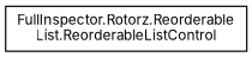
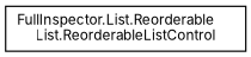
  digraph {
    rankdir=LR
    fontname=Inter
-   n1 [color=black fillcolor=white fontname=Inter fontsize=10 height=0.2 label="FullInspector.Rotorz.Reorderable\lList.ReorderableListControl" shape=record style=filled width=0.4]
+   n1 [color=black fillcolor=white fontname=Inter fontsize=10 height=0.2 label="FullInspector.List.Reorderable\lList.ReorderableListControl" shape=record style=filled width=0.4]
  }
